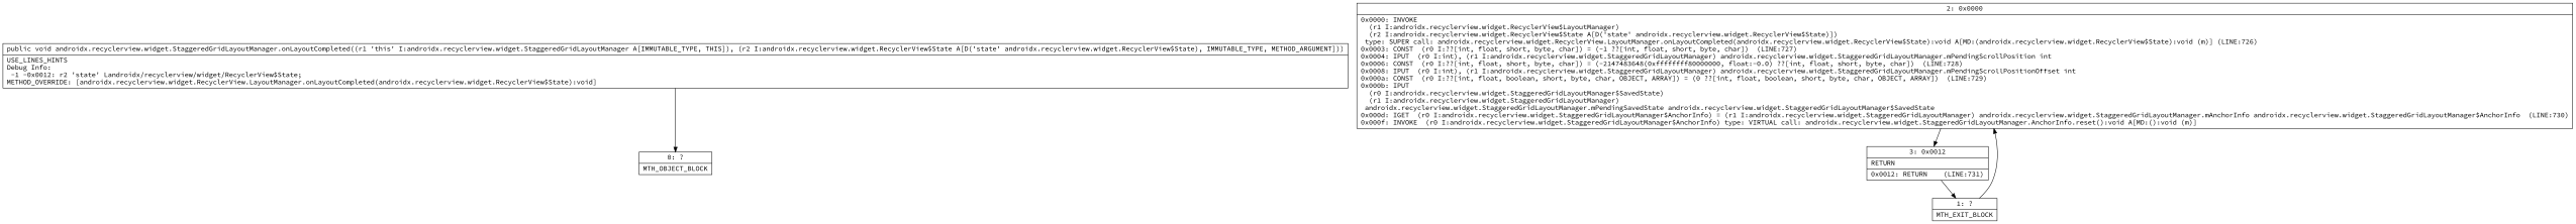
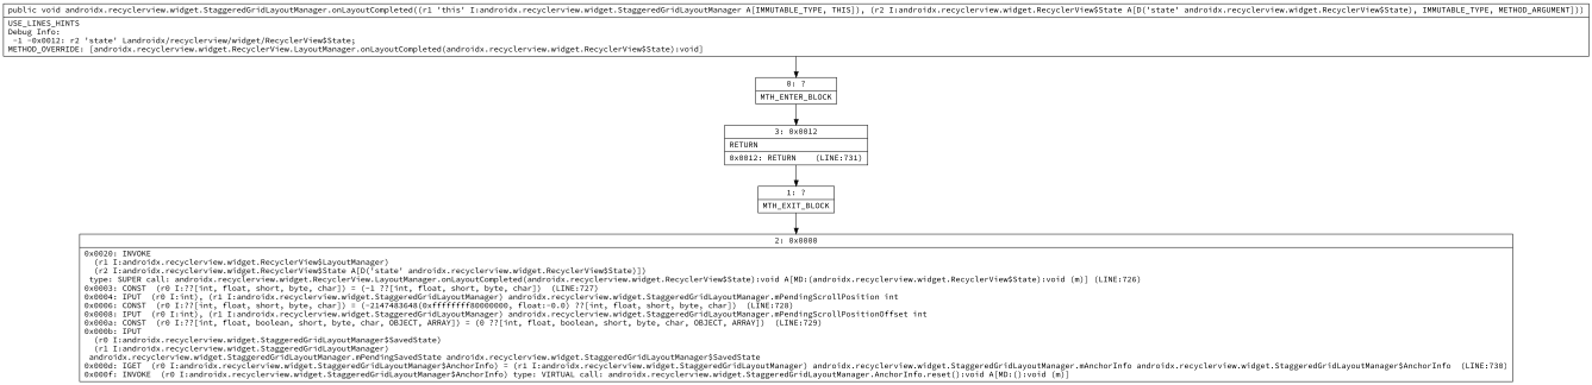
  digraph {
    fontname="Source Code Pro"
    node [fontname="Source Code Pro" shape=record]
    edge [fontname="Source Code Pro"]
-   n1 [label="{0\:\ ?|MTH_OBJECT_BLOCK\l}"]
-   n2 [label="{2\:\ 0x0000|0x0000: INVOKE  \l  (r1 I:androidx.recyclerview.widget.RecyclerView$LayoutManager)\l  (r2 I:androidx.recyclerview.widget.RecyclerView$State A[D('state' androidx.recyclerview.widget.RecyclerView$State)])\l type: SUPER call: androidx.recyclerview.widget.RecyclerView.LayoutManager.onLayoutCompleted(androidx.recyclerview.widget.RecyclerView$State):void A[MD:(androidx.recyclerview.widget.RecyclerView$State):void (m)] (LINE:726)\l0x0003: CONST  (r0 I:??[int, float, short, byte, char]) = (\-1 ??[int, float, short, byte, char])  (LINE:727)\l0x0004: IPUT  (r0 I:int), (r1 I:androidx.recyclerview.widget.StaggeredGridLayoutManager) androidx.recyclerview.widget.StaggeredGridLayoutManager.mPendingScrollPosition int \l0x0006: CONST  (r0 I:??[int, float, short, byte, char]) = (\-2147483648(0xffffffff80000000, float:\-0.0) ??[int, float, short, byte, char])  (LINE:728)\l0x0008: IPUT  (r0 I:int), (r1 I:androidx.recyclerview.widget.StaggeredGridLayoutManager) androidx.recyclerview.widget.StaggeredGridLayoutManager.mPendingScrollPositionOffset int \l0x000a: CONST  (r0 I:??[int, float, boolean, short, byte, char, OBJECT, ARRAY]) = (0 ??[int, float, boolean, short, byte, char, OBJECT, ARRAY])  (LINE:729)\l0x000b: IPUT  \l  (r0 I:androidx.recyclerview.widget.StaggeredGridLayoutManager$SavedState)\l  (r1 I:androidx.recyclerview.widget.StaggeredGridLayoutManager)\l androidx.recyclerview.widget.StaggeredGridLayoutManager.mPendingSavedState androidx.recyclerview.widget.StaggeredGridLayoutManager$SavedState \l0x000d: IGET  (r0 I:androidx.recyclerview.widget.StaggeredGridLayoutManager$AnchorInfo) = (r1 I:androidx.recyclerview.widget.StaggeredGridLayoutManager) androidx.recyclerview.widget.StaggeredGridLayoutManager.mAnchorInfo androidx.recyclerview.widget.StaggeredGridLayoutManager$AnchorInfo  (LINE:730)\l0x000f: INVOKE  (r0 I:androidx.recyclerview.widget.StaggeredGridLayoutManager$AnchorInfo) type: VIRTUAL call: androidx.recyclerview.widget.StaggeredGridLayoutManager.AnchorInfo.reset():void A[MD:():void (m)]\l}"]
+   n1 [label="{0\:\ ?|MTH_ENTER_BLOCK\l}"]
+   n2 [label="{2\:\ 0x0000|0x0020: INVOKE  \l  (r1 I:androidx.recyclerview.widget.RecyclerView$LayoutManager)\l  (r2 I:androidx.recyclerview.widget.RecyclerView$State A[D('state' androidx.recyclerview.widget.RecyclerView$State)])\l type: SUPER call: androidx.recyclerview.widget.RecyclerView.LayoutManager.onLayoutCompleted(androidx.recyclerview.widget.RecyclerView$State):void A[MD:(androidx.recyclerview.widget.RecyclerView$State):void (m)] (LINE:726)\l0x0003: CONST  (r0 I:??[int, float, short, byte, char]) = (\-1 ??[int, float, short, byte, char])  (LINE:727)\l0x0004: IPUT  (r0 I:int), (r1 I:androidx.recyclerview.widget.StaggeredGridLayoutManager) androidx.recyclerview.widget.StaggeredGridLayoutManager.mPendingScrollPosition int \l0x0006: CONST  (r0 I:??[int, float, short, byte, char]) = (\-2147483648(0xffffffff80000000, float:\-0.0) ??[int, float, short, byte, char])  (LINE:728)\l0x0008: IPUT  (r0 I:int), (r1 I:androidx.recyclerview.widget.StaggeredGridLayoutManager) androidx.recyclerview.widget.StaggeredGridLayoutManager.mPendingScrollPositionOffset int \l0x000a: CONST  (r0 I:??[int, float, boolean, short, byte, char, OBJECT, ARRAY]) = (0 ??[int, float, boolean, short, byte, char, OBJECT, ARRAY])  (LINE:729)\l0x000b: IPUT  \l  (r0 I:androidx.recyclerview.widget.StaggeredGridLayoutManager$SavedState)\l  (r1 I:androidx.recyclerview.widget.StaggeredGridLayoutManager)\l androidx.recyclerview.widget.StaggeredGridLayoutManager.mPendingSavedState androidx.recyclerview.widget.StaggeredGridLayoutManager$SavedState \l0x000d: IGET  (r0 I:androidx.recyclerview.widget.StaggeredGridLayoutManager$AnchorInfo) = (r1 I:androidx.recyclerview.widget.StaggeredGridLayoutManager) androidx.recyclerview.widget.StaggeredGridLayoutManager.mAnchorInfo androidx.recyclerview.widget.StaggeredGridLayoutManager$AnchorInfo  (LINE:730)\l0x000f: INVOKE  (r0 I:androidx.recyclerview.widget.StaggeredGridLayoutManager$AnchorInfo) type: VIRTUAL call: androidx.recyclerview.widget.StaggeredGridLayoutManager.AnchorInfo.reset():void A[MD:():void (m)]\l}"]
    n3 [label="{3\:\ 0x0012|RETURN\l|0x0012: RETURN    (LINE:731)\l}"]
    n4 [label="{1\:\ ?|MTH_EXIT_BLOCK\l}"]
    n5 [label="{public void androidx.recyclerview.widget.StaggeredGridLayoutManager.onLayoutCompleted((r1 'this' I:androidx.recyclerview.widget.StaggeredGridLayoutManager A[IMMUTABLE_TYPE, THIS]), (r2 I:androidx.recyclerview.widget.RecyclerView$State A[D('state' androidx.recyclerview.widget.RecyclerView$State), IMMUTABLE_TYPE, METHOD_ARGUMENT]))  | USE_LINES_HINTS\lDebug Info:\l  \-1 \-0x0012: r2 'state' Landroidx\/recyclerview\/widget\/RecyclerView$State;\lMETHOD_OVERRIDE: [androidx.recyclerview.widget.RecyclerView.LayoutManager.onLayoutCompleted(androidx.recyclerview.widget.RecyclerView$State):void]\l}"]
-   n2 -> n3
+   n1 -> n3
    n3 -> n4
    n4 -> n2
    n5 -> n1
  }
